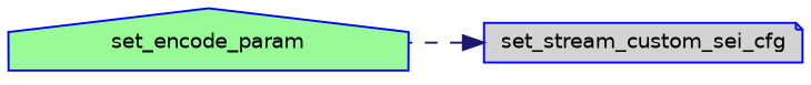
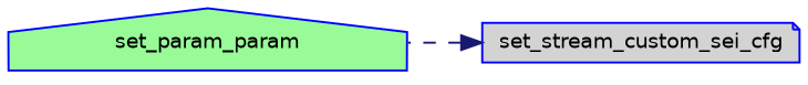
  digraph {
    rankdir=RL
    node [color=blue fontname=Helvetica fontsize=10 style=filled]
    n1 [fillcolor=lightgrey fontcolor=black height=0.2 label=set_stream_custom_sei_cfg shape=note width=0.4]
-   n2 [height=0.2 label=set_encode_param shape=house width=0.4 fillcolor=palegreen]
+   n2 [height=0.2 label=set_param_param shape=house width=0.4 fillcolor=palegreen]
    n1 -> n2 [color=midnightblue dir=back fontname=Helvetica fontsize=10 labelfontname=Helvetica labelfontsize=10 style=dashed]
  }
